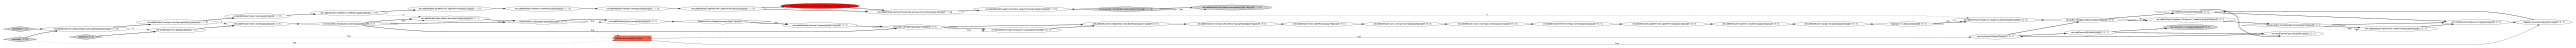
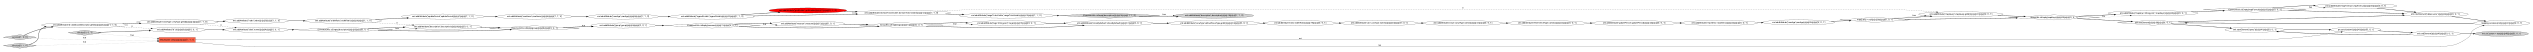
  digraph {
    fontname=Roboto
    rankdir=LR
    node [fillcolor=white fontname=Roboto shape=ellipse style=filled]
    edge [fontname=Roboto style=bold]
    n1 [fillcolor=lightgray label="serialize['1', '0', '0']" shape=diamond]
    n2 [label="xml.addAttribute(\"id\",dashboardDescriptor.getId())@@@3@@@['1', '1', '0']"]
    n3 [fillcolor=tomato label="XMLBuilder xml@@@2@@@['1', '1', '1']" shape=box]
    n4 [label="xml.addAttribute(\"id\",id)@@@3@@@['0', '0', '1']"]
    n5 [label="xml.addAttribute(\"viewType\",viewType.getId())@@@4@@@['1', '1', '0']"]
    n6 [label="qm.serialize(xml)@@@42@@@['0', '0', '1']"]
    n7 [label="mapping.serialize(xml)@@@37@@@['0', '0', '1']"]
    n8 [label="xml.addAttribute(\"legendVisible\",legendVisible)@@@10@@@['1', '1', '0']"]
    n9 [fillcolor=red label="xml.addAttribute(\"gridVisible\",gridVisible)@@@11@@@['0', '1', '0']"]
    n10 [label="xml.addAttribute(\"domainTicksVisible\",domainTicksVisible)@@@12@@@['1', '1', '0']"]
    n11 [label="xml.addAttribute(\"mapQuery\",mapQuery.getId())@@@27@@@['0', '0', '1']"]
    n12 [label="xml.addAttribute(\"rangeTicksVisible\",rangeTicksVisible)@@@13@@@['1', '1', '0']"]
    n13 [fillcolor=lightgray label="serialize['0', '0', '1']" shape=diamond]
    n14 [label="xml.addAttribute(\"label\",name)@@@4@@@['0', '0', '1']"]
    n15 [label="xml.endElement()@@@43@@@['0', '0', '1']"]
    n16 [fillcolor=lightgray label="this.isCustom = true@@@45@@@['0', '0', '1']"]
    n17 [label="xml.startElement(\"query\")@@@41@@@['0', '0', '1']"]
    n18 [label="xml.addAttribute(\"maxItems\",maxItems)@@@24@@@['0', '0', '1']"]
    n19 [label="xml.addAttribute(\"maxAge\",maxAge)@@@25@@@['0', '0', '1']"]
    n20 [label="mapQuery != null@@@26@@@['0', '0', '1']" shape=diamond]
    n21 [label="xml.addAttribute(\"index\",index)@@@5@@@['1', '1', '0']"]
    n22 [label="!CommonUtils.isEmpty(description)@@@5@@@['0', '0', '1']" shape=diamond]
    n23 [label="xml.addAttribute(\"widthRatio\",widthRatio)@@@6@@@['1', '1', '0']"]
    n24 [label="xml.endElement()@@@38@@@['0', '0', '1']" shape=diamond]
    n25 [label="xml.startElement(\"datasource\")@@@36@@@['0', '0', '1']"]
    n26 [label="xml.addAttribute(\"updatePeriod\",updatePeriod)@@@7@@@['1', '1', '0']"]
    n27 [label="xml.addAttribute(\"description\",description)@@@6@@@['0', '0', '1']"]
    n28 [label="xml.addAttribute(\"maxItems\",maxItems)@@@8@@@['1', '1', '0']"]
    n29 [label="!CommonUtils.isEmpty(group)@@@8@@@['0', '0', '1']" shape=diamond]
    n30 [label="xml.addAttribute(\"updatePeriod\",updatePeriod)@@@23@@@['0', '0', '1']"]
    n31 [label="xml.addAttribute(\"viewType\",defaultViewType.getId())@@@18@@@['0', '0', '1']"]
    n32 [label="xml.addAttribute(\"ratio\",widthRatio)@@@19@@@['0', '0', '1']"]
    n33 [label="xml.addAttribute(\"calc\",calcType.name())@@@20@@@['0', '0', '1']"]
    n34 [label="!CommonUtils.isEmpty(mapFormula)@@@32@@@['0', '0', '1']" shape=diamond]
    n35 [label="xml.addAttribute(\"mapFormula\",mapFormula)@@@33@@@['0', '0', '1']"]
    n36 [label="xml.addAttribute(\"value\",valueType.name())@@@21@@@['0', '0', '1']"]
    n37 [label="xml.addAttribute(\"fetch\",fetchType.name())@@@22@@@['0', '0', '1']"]
    n38 [label="xml.addAttribute(\"measure\",measure)@@@12@@@['0', '0', '1']"]
    n39 [label="!ArrayUtils.isEmpty(tags)@@@14@@@['0', '0', '1']" shape=diamond]
    n40 [label="xml.addAttribute(\"tags\",String.join(\",\",tags))@@@15@@@['0', '0', '1']"]
    n41 [label="xml.addAttribute(\"showByDefault\",showByDefault)@@@17@@@['0', '0', '1']"]
    n42 [label="xml.addAttribute(\"group\",group)@@@9@@@['0', '0', '1']"]
    n43 [label="!ArrayUtils.isEmpty(mapKeys)@@@29@@@['0', '0', '1']" shape=diamond]
    n44 [label="xml.addAttribute(\"mapKeys\",String.join(\",\",mapKeys))@@@30@@@['0', '0', '1']"]
    n45 [label="xml.addAttribute(\"maxAge\",maxAge)@@@9@@@['1', '1', '0']"]
    n46 [fillcolor=lightgray label="!CommonUtils.isEmpty(description)@@@14@@@['1', '1', '0']" shape=diamond]
    n47 [label="!CommonUtils.isEmpty(measure)@@@11@@@['0', '0', '1']" shape=diamond]
    n48 [fillcolor=lightgray label="xml.addAttribute(\"description\",description)@@@15@@@['1', '1', '0']"]
    n49 [fillcolor=lightgray label="serialize['0', '1', '0']" shape=diamond]
    n1 -> n2
    n1 -> n3 [label=true style=dotted]
    n2 -> n4 [label=0 style=dashed]
    n2 -> n5
    n3 -> n6 [label=xml style=solid]
    n3 -> n7 [label=true style=solid]
    n4 -> n14
    n5 -> n14 [label=0 style=dashed]
    n5 -> n21
    n6 -> n15
    n7 -> n24
    n8 -> n9
    n8 -> n10
    n9 -> n10
    n10 -> n11 [label=0 style=dashed]
    n10 -> n12
    n11 -> n43
    n12 -> n46
    n13 -> n3 [label=true style=dotted]
    n13 -> n4
    n14 -> n22
    n15 -> n16
    n15 -> n17
    n17 -> n6
    n18 -> n19
    n19 -> n20
    n20 -> n11
    n20 -> n11 [label=true style=dotted]
-   n6 -> n43
+   n20 -> n43
    n21 -> n23
    n22 -> n27 [label=true style=dotted]
    n22 -> n27
    n22 -> n29
    n23 -> n26
    n23 -> n27 [label=0 style=dashed]
    n24 -> n17
    n24 -> n25
    n25 -> n7
    n26 -> n28
    n27 -> n29
    n28 -> n45
    n29 -> n42
    n29 -> n42 [label=true style=dotted]
    n30 -> n18
    n31 -> n32
    n32 -> n33
    n33 -> n36
    n34 -> n25
    n34 -> n35
    n34 -> n35 [label=true style=dotted]
    n35 -> n25
    n36 -> n37
    n37 -> n30
    n38 -> n39
    n39 -> n40 [label=true style=dotted]
    n39 -> n40
    n39 -> n41
    n40 -> n41
    n41 -> n31
    n42 -> n47
    n43 -> n24
    n43 -> n44 [label=true style=dotted]
    n43 -> n44
    n44 -> n34
    n45 -> n8
    n46 -> n48
    n46 -> n48 [label=true style=dotted]
    n47 -> n38 [label=true style=dotted]
    n47 -> n38
-   n22 -> n39
+   n47 -> n39
    n49 -> n2
-   n29 -> n3 [label=true style=dotted]
+   n49 -> n3 [label=true style=dotted]
  }
